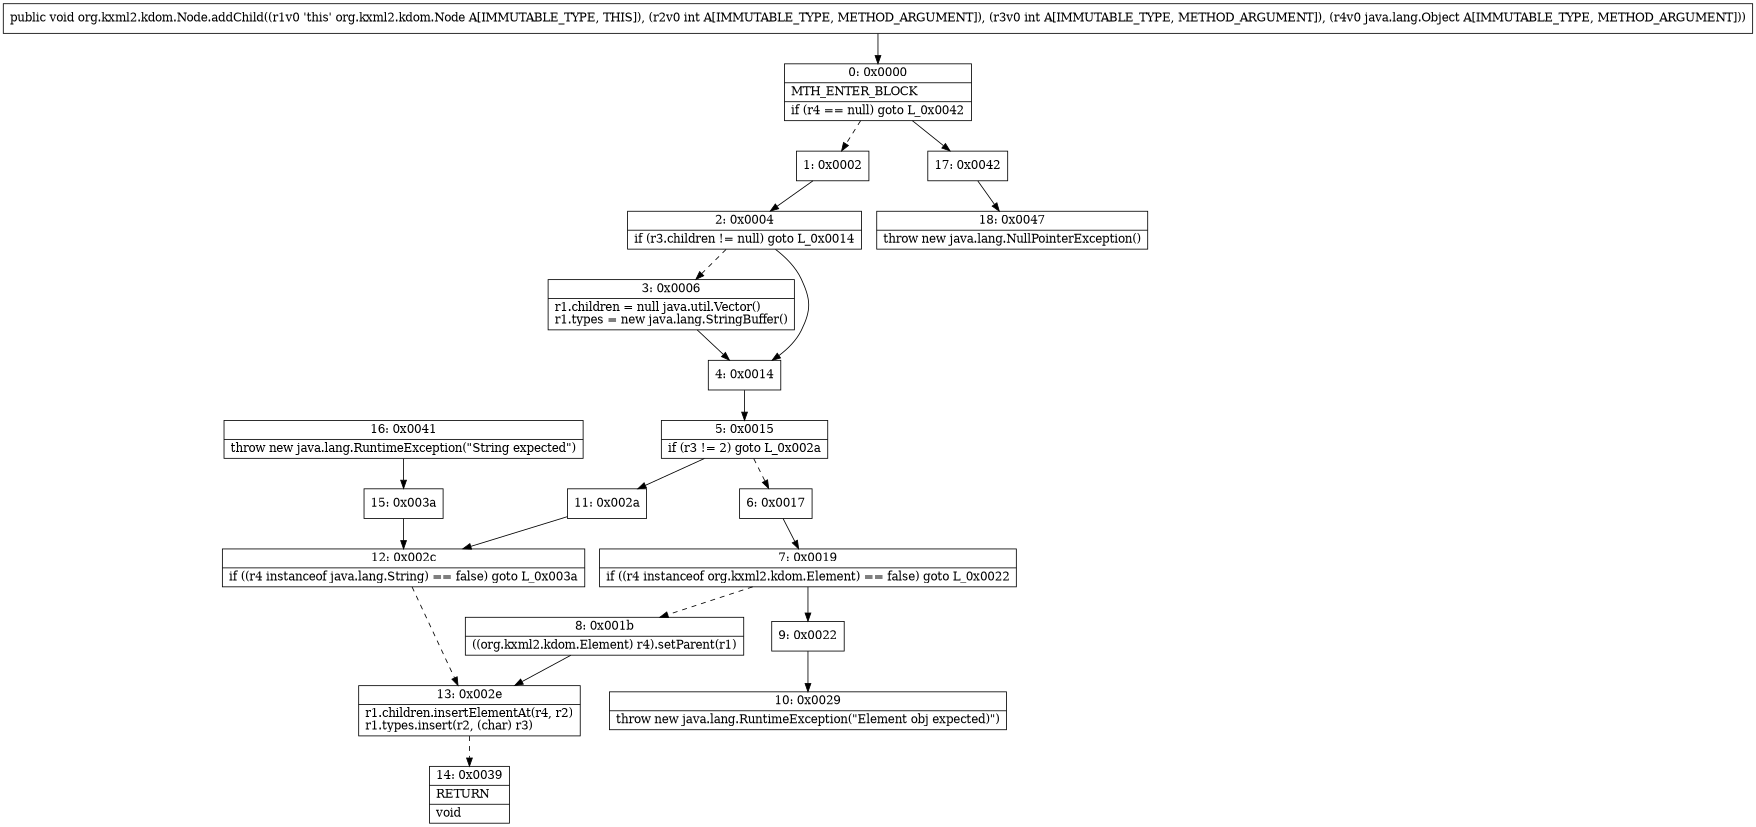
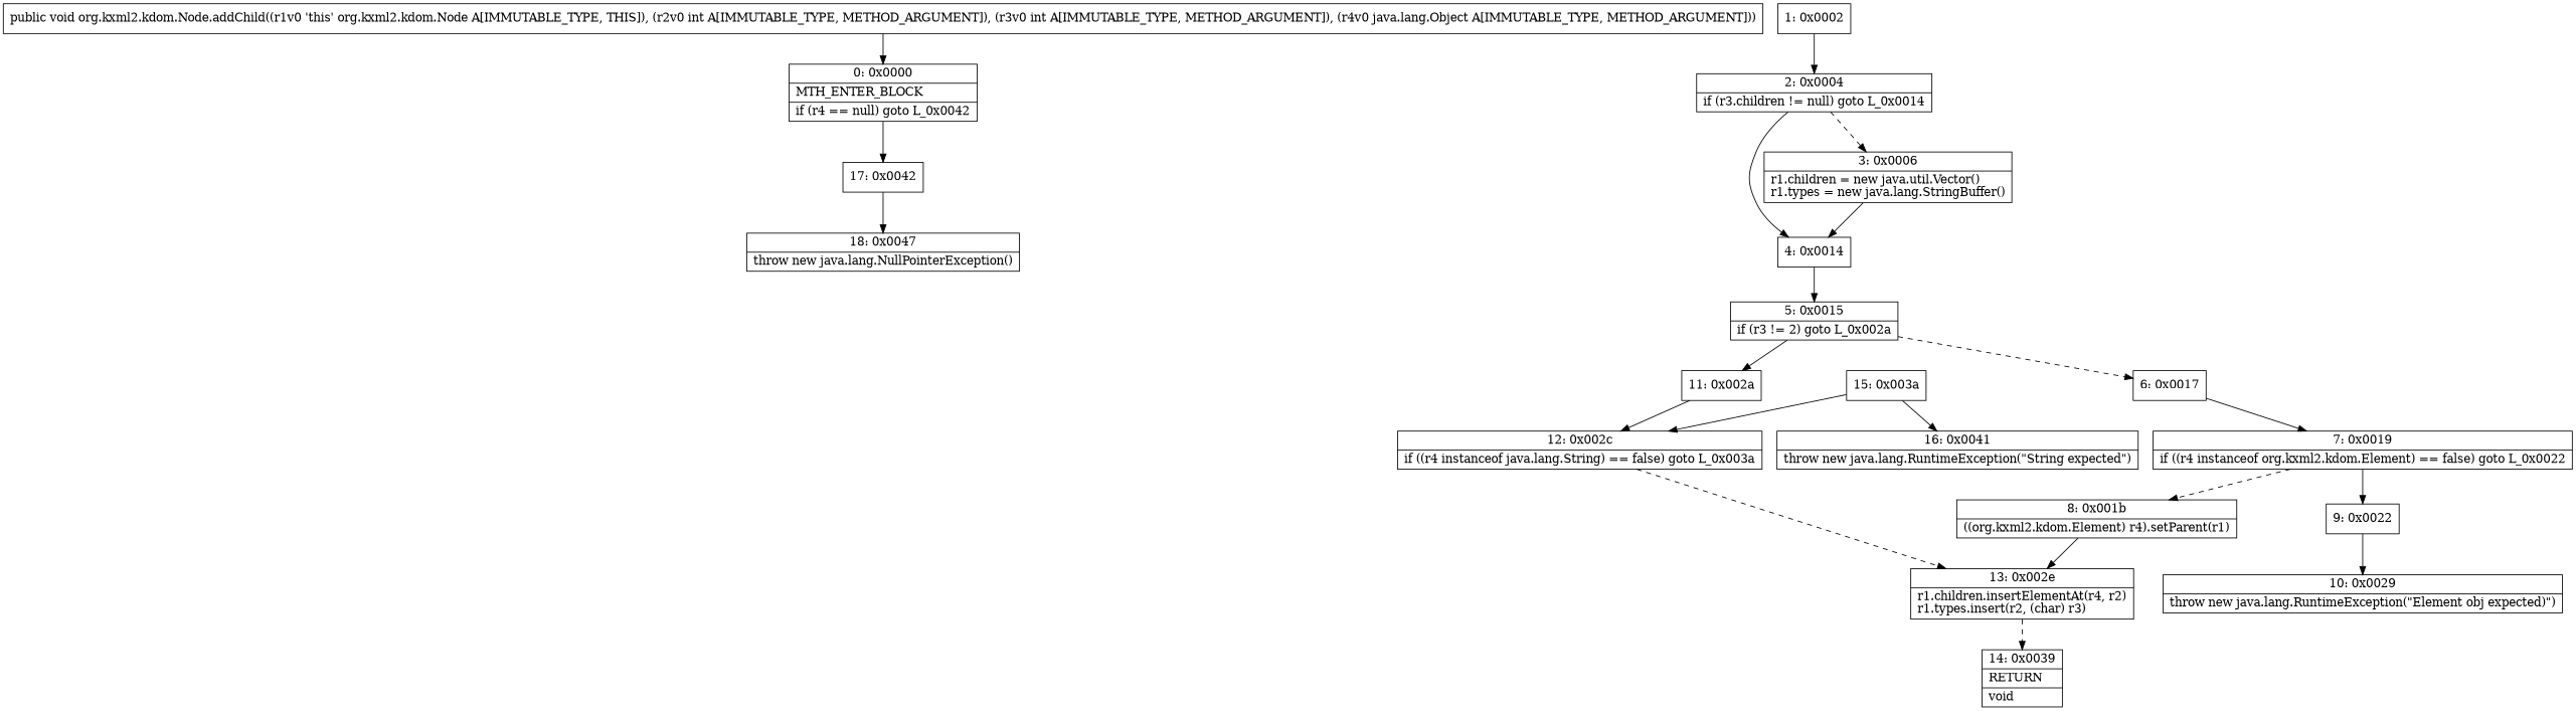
  digraph {
    node [shape=record]
    n1 [label="{0\:\ 0x0000|MTH_ENTER_BLOCK\l|if (r4 == null) goto L_0x0042\l}"]
    n2 [label="{1\:\ 0x0002}"]
    n3 [label="{17\:\ 0x0042}"]
    n4 [label="{2\:\ 0x0004|if (r3.children != null) goto L_0x0014\l}"]
    n5 [label="{18\:\ 0x0047|throw new java.lang.NullPointerException()\l}"]
-   n6 [label="{3\:\ 0x0006|r1.children = null java.util.Vector()\lr1.types = new java.lang.StringBuffer()\l}"]
+   n6 [label="{3\:\ 0x0006|r1.children = new java.util.Vector()\lr1.types = new java.lang.StringBuffer()\l}"]
    n7 [label="{4\:\ 0x0014}"]
    n8 [label="{5\:\ 0x0015|if (r3 != 2) goto L_0x002a\l}"]
    n9 [label="{6\:\ 0x0017}"]
    n10 [label="{11\:\ 0x002a}"]
    n11 [label="{7\:\ 0x0019|if ((r4 instanceof org.kxml2.kdom.Element) == false) goto L_0x0022\l}"]
    n12 [label="{12\:\ 0x002c|if ((r4 instanceof java.lang.String) == false) goto L_0x003a\l}"]
    n13 [label="{8\:\ 0x001b|((org.kxml2.kdom.Element) r4).setParent(r1)\l}"]
    n14 [label="{9\:\ 0x0022}"]
    n15 [label="{13\:\ 0x002e|r1.children.insertElementAt(r4, r2)\lr1.types.insert(r2, (char) r3)\l}"]
    n16 [label="{10\:\ 0x0029|throw new java.lang.RuntimeException(\"Element obj expected)\")\l}"]
    n17 [label="{14\:\ 0x0039|RETURN\l|void\l}"]
    n18 [label="{15\:\ 0x003a}"]
    n19 [label="{16\:\ 0x0041|throw new java.lang.RuntimeException(\"String expected\")\l}"]
    n20 [label="{public void org.kxml2.kdom.Node.addChild((r1v0 'this' org.kxml2.kdom.Node A[IMMUTABLE_TYPE, THIS]), (r2v0 int A[IMMUTABLE_TYPE, METHOD_ARGUMENT]), (r3v0 int A[IMMUTABLE_TYPE, METHOD_ARGUMENT]), (r4v0 java.lang.Object A[IMMUTABLE_TYPE, METHOD_ARGUMENT])) }"]
-   n1 -> n2 [style=dashed]
    n1 -> n3
    n2 -> n4
    n3 -> n5
    n4 -> n6 [style=dashed]
    n4 -> n7
    n6 -> n7
    n7 -> n8
    n8 -> n9 [style=dashed]
    n8 -> n10
    n9 -> n11
    n10 -> n12
    n11 -> n13 [style=dashed]
    n11 -> n14
    n12 -> n15 [style=dashed]
    n13 -> n15
    n14 -> n16
    n15 -> n17 [style=dashed]
    n18 -> n12
-   n19 -> n18
+   n18 -> n19
    n20 -> n1
  }
